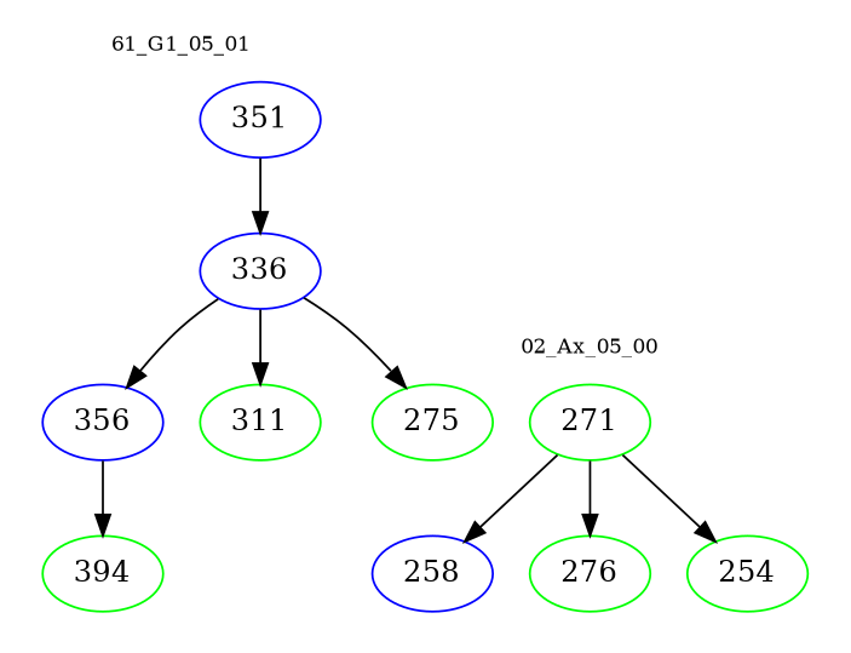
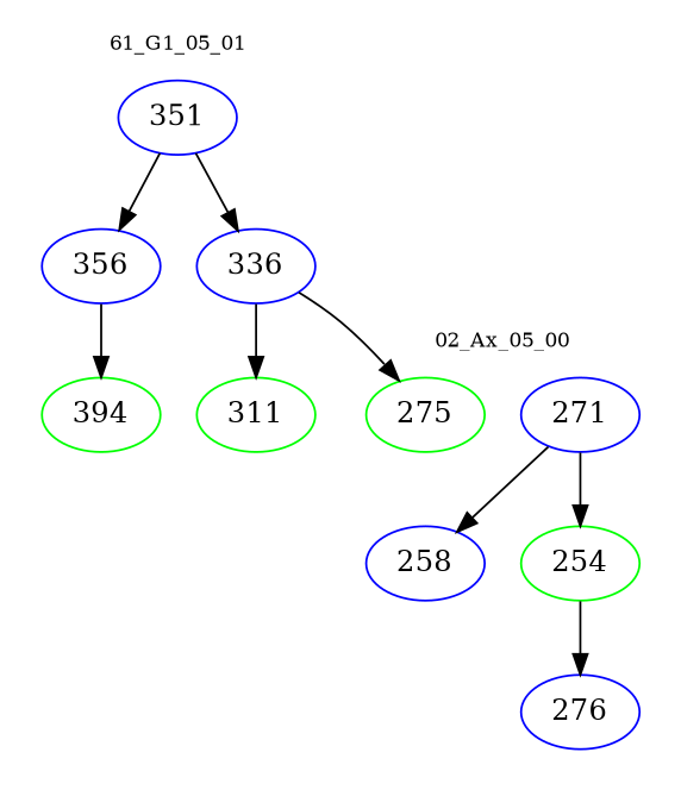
  digraph {
    node [color=blue]
    edge [color=black]
-   n1 [color=green label=271]
+   n1 [label=271]
    n2 [label=258]
-   n3 [color=green label=276]
+   n3 [label=276]
    n4 [color=green label=254]
    n5 [color=green label=275]
    n6 [label=351]
    n7 [label=336]
    n8 [label=356]
    n9 [color=green label=311]
    n10 [color=green label=394]
    subgraph cluster_1 {
      color=white
      fontsize=10
      label="02_Ax_05_00"
      n1
      n2
      n3
      n4
      n5
    }
    subgraph cluster_2 {
      color=white
      fontsize=10
      label="61_G1_05_01"
      n6
      n7
      n8
      n9
      n10
    }
    n1 -> n2
-   n1 -> n3
+   n4 -> n3
    n1 -> n4
    n6 -> n7
-   n7 -> n8
+   n6 -> n8
    n7 -> n5
    n7 -> n9
    n8 -> n10
  }
